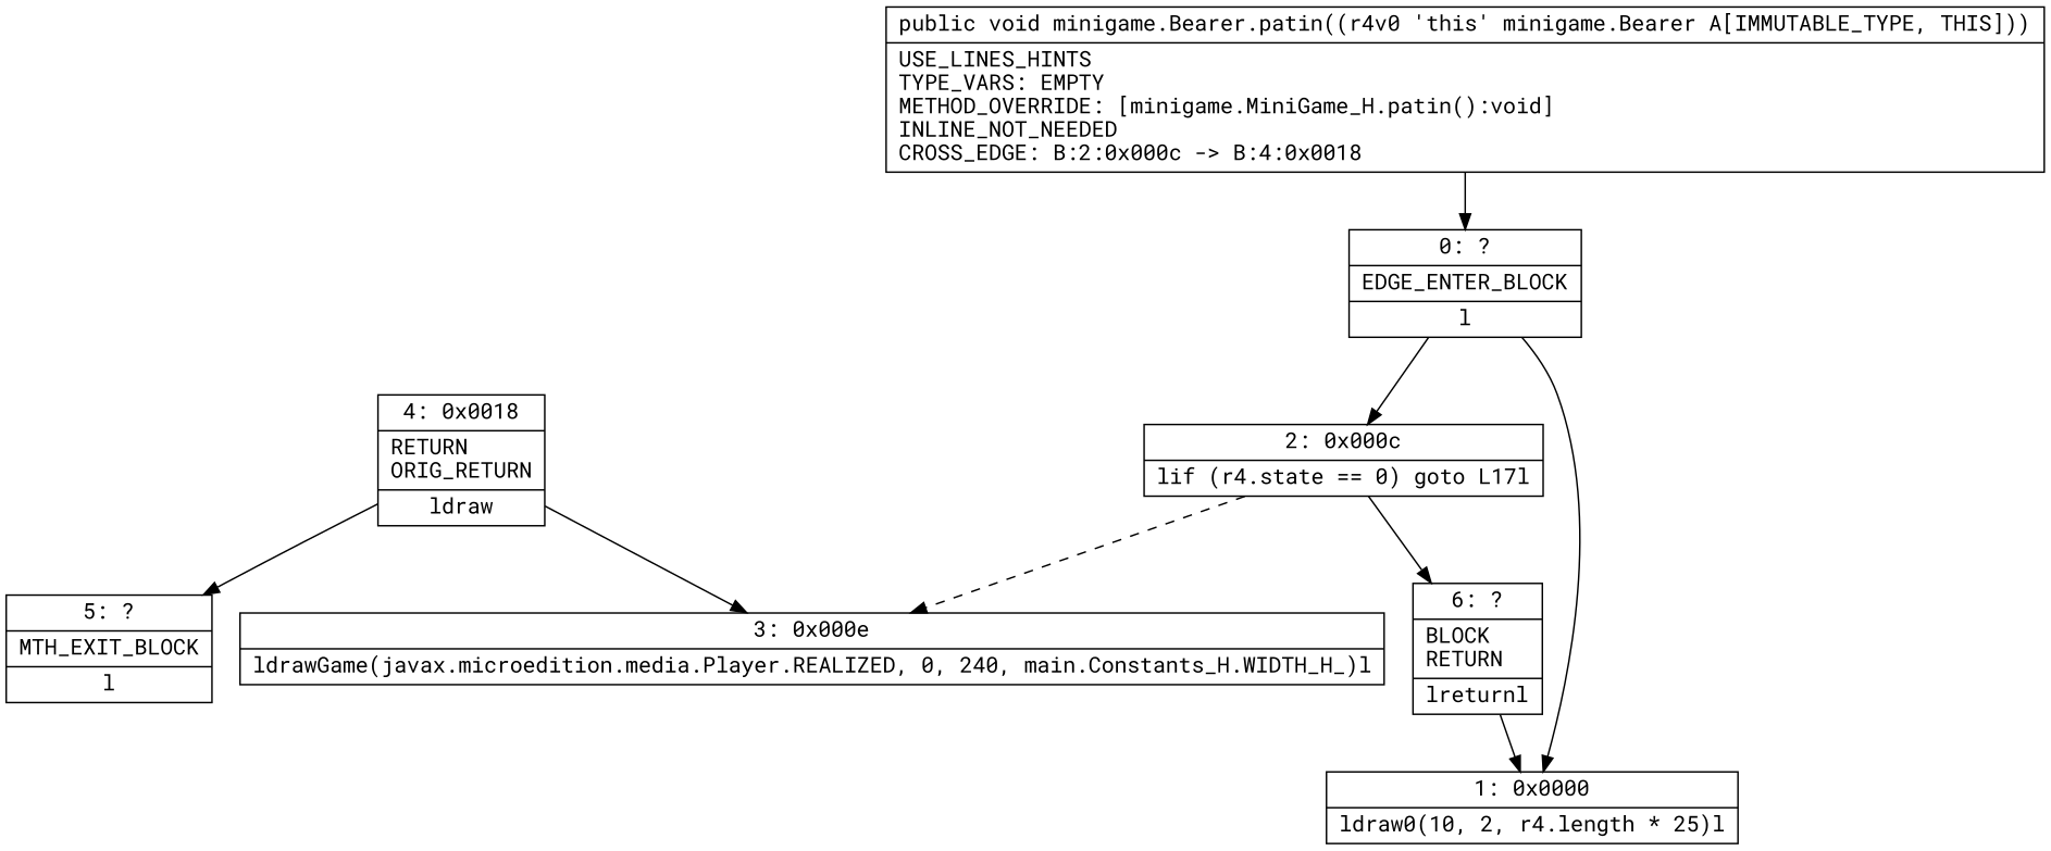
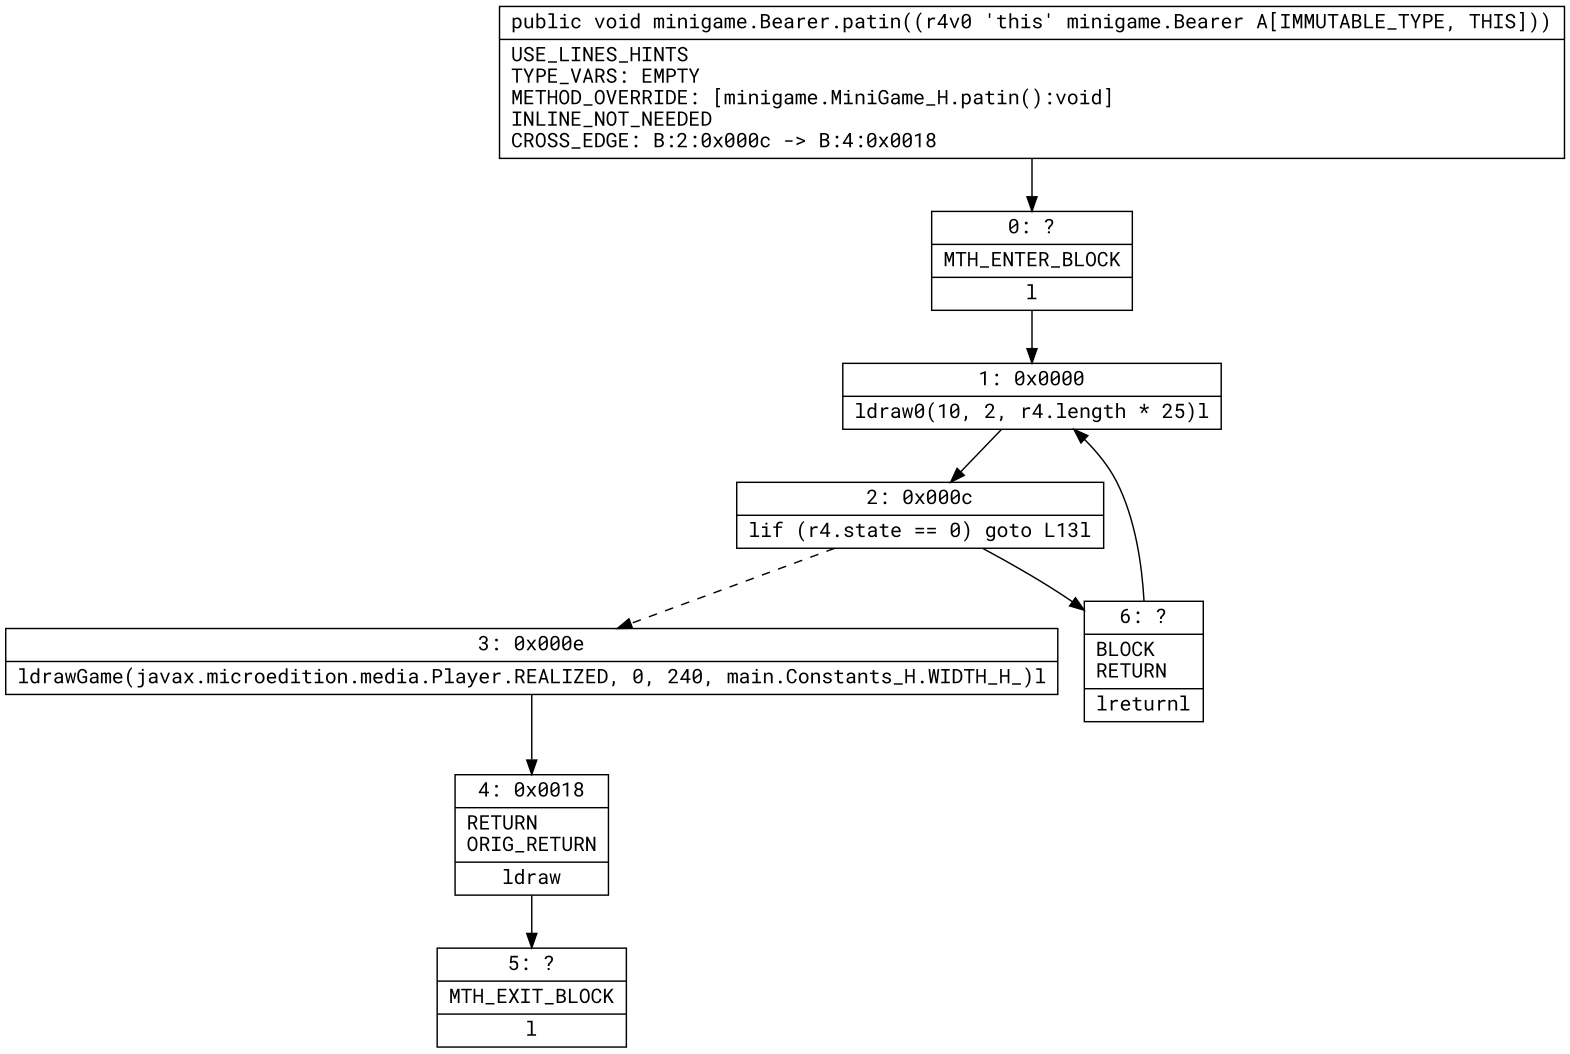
  digraph {
    fontname="Roboto Mono"
    node [fontname="Roboto Mono" shape=record]
    edge [fontname="Roboto Mono"]
-   n1 [label="{0\:\ ?|EDGE_ENTER_BLOCK\l|l}"]
+   n1 [label="{0\:\ ?|MTH_ENTER_BLOCK\l|l}"]
    n2 [label="{1\:\ 0x0000|ldraw0(10, 2, r4.length * 25)l}"]
-   n3 [label="{2\:\ 0x000c|lif (r4.state == 0) goto L17l}"]
+   n3 [label="{2\:\ 0x000c|lif (r4.state == 0) goto L13l}"]
    n4 [label="{3\:\ 0x000e|ldrawGame(javax.microedition.media.Player.REALIZED, 0, 240, main.Constants_H.WIDTH_H_)l}"]
    n5 [label="{6\:\ ?|BLOCK\lRETURN\l|lreturnl}"]
    n6 [label="{4\:\ 0x0018|RETURN\lORIG_RETURN\l|ldraw}"]
    n7 [label="{5\:\ ?|MTH_EXIT_BLOCK\l|l}"]
    n8 [label="{public void minigame.Bearer.patin((r4v0 'this' minigame.Bearer A[IMMUTABLE_TYPE, THIS]))  | USE_LINES_HINTS\lTYPE_VARS: EMPTY\lMETHOD_OVERRIDE: [minigame.MiniGame_H.patin():void]\lINLINE_NOT_NEEDED\lCROSS_EDGE: B:2:0x000c \-\> B:4:0x0018\l}"]
    n1 -> n2
-   n1 -> n3
+   n2 -> n3
    n3 -> n4 [style=dashed]
    n3 -> n5
-   n6 -> n4
+   n4 -> n6
    n5 -> n2
    n6 -> n7
    n8 -> n1
  }
